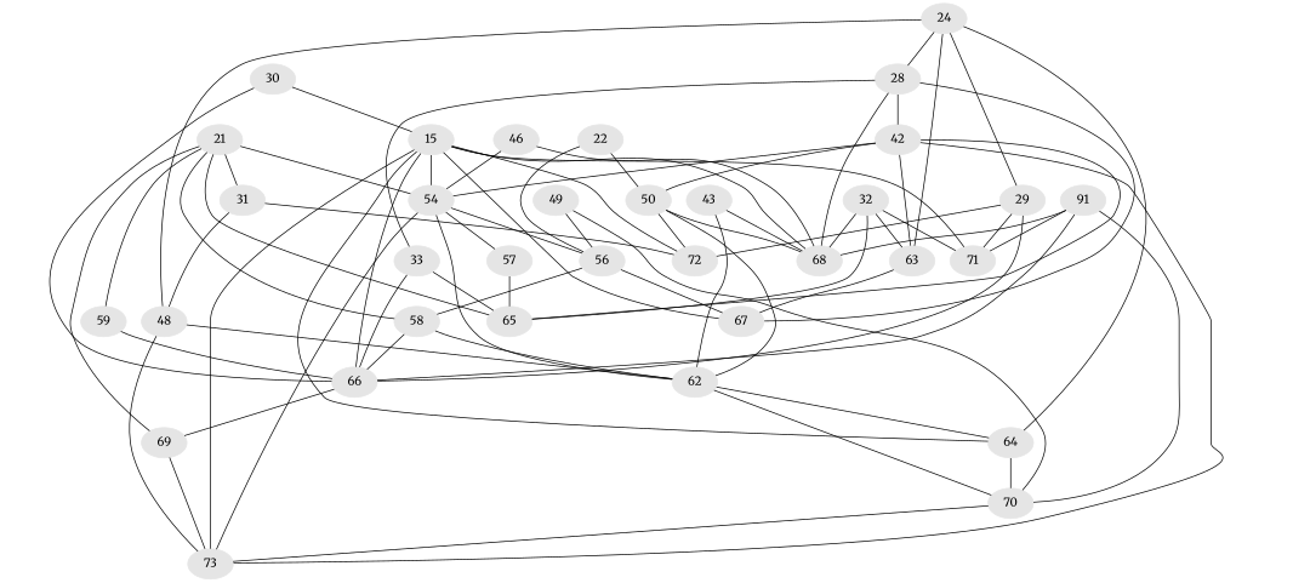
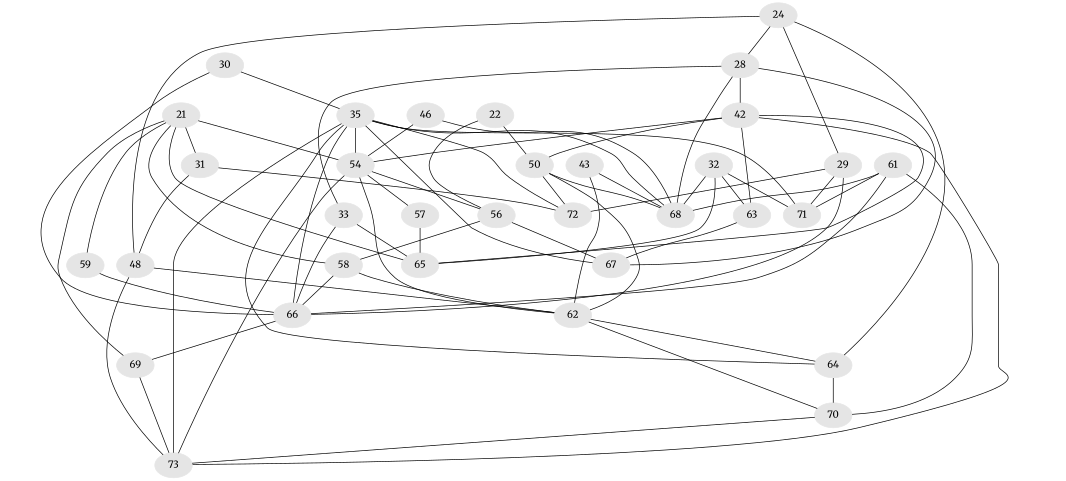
  graph {
    fontname=Merriweather
    node [color=gray90 fontname=Merriweather style=filled]
    edge [fontname=Merriweather]
    21 [super="+6+12"]
    31 [super="+25"]
    54 [super="+5+44+41"]
    58 [super="+27"]
    59
    65
    69
    48
    72
    56
    73 [super="+45+55+51"]
    62 [super="+60"]
    57
    66 [super="+3"]
    50 [super="+13+10"]
    22
    68 [super="+23"]
    67
    24 [super="+20"]
    28 [super="+9"]
    29
    63 [super="+52+37"]
    64
    33
    42 [super="+40"]
    71
    70 [super="+4"]
-   35 [super="+11+34" label=15]
+   35 [super="+11+34"]
    30
    32 [super="+19"]
    43
    46
-   49
-   61 [super="+2" label=91]
+   61 [super="+2"]
    21 -- 31 [weight=2]
    21 -- 54 [weight=2]
    21 -- 58
    21 -- 59
    21 -- 65
    21 -- 69
    31 -- 48 [weight=2]
    31 -- 72
    54 -- 56
    54 -- 73
    54 -- 62 [weight=2]
    54 -- 57 [weight=2]
    58 -- 62
    58 -- 66
    59 -- 66
    69 -- 73 [weight=2]
    48 -- 73 [weight=2]
    48 -- 62
    56 -- 58
    56 -- 67
    62 -- 64
    62 -- 70
    57 -- 65
    66 -- 69 [weight=2]
    50 -- 72
    50 -- 62 [weight=2]
    50 -- 68 [weight=2]
    22 -- 56
    22 -- 50
    24 -- 48
    24 -- 28 [weight=2]
    24 -- 29
-   24 -- 63
    24 -- 64 [weight=2]
    28 -- 68
    28 -- 67
    28 -- 33
    28 -- 42 [weight=2]
    29 -- 72
    29 -- 66 [weight=2]
    29 -- 71
    63 -- 67
    64 -- 70 [weight=2]
    33 -- 65
    33 -- 66
    42 -- 54
    42 -- 65
    42 -- 73
    42 -- 50 [weight=2]
    42 -- 63
    70 -- 73 [weight=2]
    35 -- 54
    35 -- 72
    35 -- 73 [weight=3]
    35 -- 66
    35 -- 68
    35 -- 67
    35 -- 64
    35 -- 71 [weight=3]
    30 -- 66
    30 -- 35
    32 -- 65
    32 -- 68
    32 -- 63
    32 -- 71
    43 -- 62
    43 -- 68
    46 -- 54
    46 -- 68
-   49 -- 56
-   49 -- 70
    61 -- 66
    61 -- 68
    61 -- 71
    61 -- 70 [weight=2]
  }
